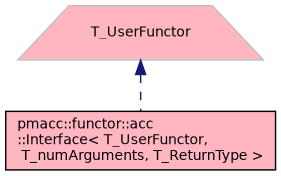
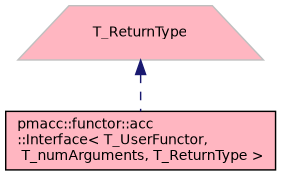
  digraph {
    node [fillcolor=lightpink fontname=Helvetica fontsize=10 style=filled]
    n1 [color=black fontcolor=black height=0.2 label="pmacc::functor::acc\l::Interface\< T_UserFunctor,\l T_numArguments, T_ReturnType \>" shape=box width=0.4]
-   n2 [color=grey75 height=0.2 label=T_UserFunctor shape=trapezium width=0.4]
+   n2 [color=grey75 height=0.2 label=T_ReturnType shape=trapezium width=0.4]
    n2 -> n1 [color=midnightblue dir=back fontname=Helvetica fontsize=10 labelfontname=Helvetica labelfontsize=10 style=dashed]
  }
